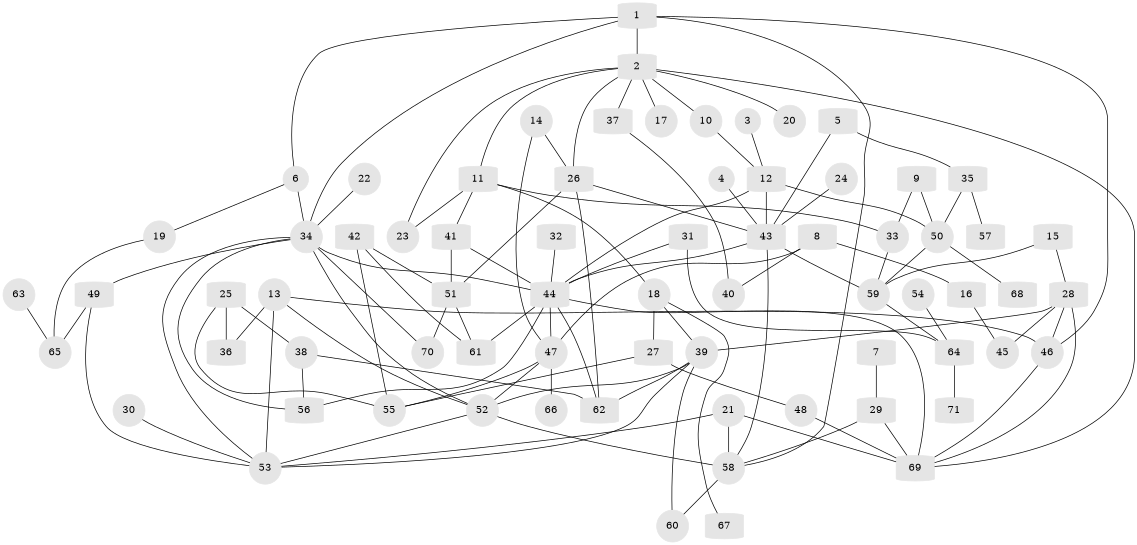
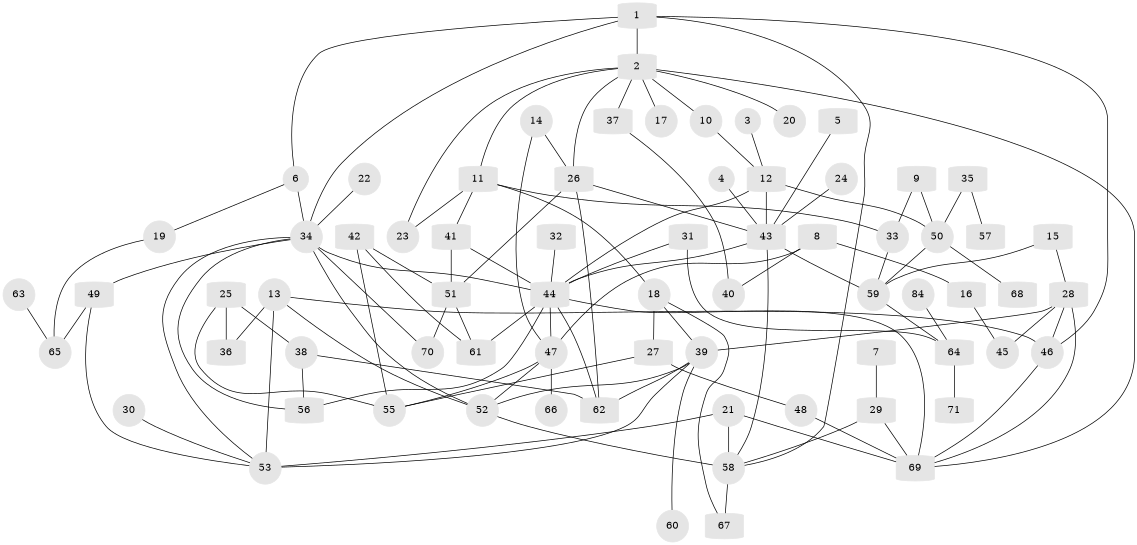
  graph {
    node [color=gray90 shape=circle style=filled]
    edge [weight=1.0]
    1 [shape=cylinder]
    2 [shape=cylinder]
    6
    34
    46
    58
    10
    11 [shape=cylinder]
    17
    20
    23
    26 [shape=cylinder]
    37 [shape=cylinder]
    69 [shape=cylinder]
    19
    44 [shape=cylinder]
    52
    53
    49 [shape=cylinder]
    56 [shape=cylinder]
    70
    67 [shape=cylinder]
    12 [shape=cylinder]
    33
    18
    41 [shape=cylinder]
    43 [shape=cylinder]
    51 [shape=cylinder]
    62 [shape=cylinder]
    40
    3
    50
    4
    59
    5 [shape=cylinder]
    35 [shape=cylinder]
    57 [shape=cylinder]
    65
    7 [shape=cylinder]
    29 [shape=cylinder]
    8 [shape=cylinder]
    16 [shape=cylinder]
    47
    45
    55
    66
    9 [shape=cylinder]
    68 [shape=cylinder]
    27 [shape=cylinder]
    39
    61 [shape=cylinder]
    13
    36 [shape=cylinder]
    14
    15 [shape=cylinder]
    28 [shape=cylinder]
    64 [shape=cylinder]
    48
    60
    21
    22
    24
    25 [shape=cylinder]
    38
    30
    31 [shape=cylinder]
    71 [shape=cylinder]
    32 [shape=cylinder]
    42 [shape=cylinder]
-   54
+   54 [label=84]
    63
    1 -- 2
    1 -- 6
    1 -- 34
    1 -- 46
    1 -- 58
    2 -- 10
    2 -- 11
    2 -- 17
    2 -- 20
    2 -- 23
    2 -- 26
    2 -- 37
    2 -- 69
    6 -- 34
    6 -- 19
    34 -- 44
    34 -- 52
    34 -- 53
    34 -- 49
    34 -- 56
    34 -- 70
    46 -- 69
-   58 -- 60
+   58 -- 67
    10 -- 12
    11 -- 23
    11 -- 33
    11 -- 18
    11 -- 41
    26 -- 43
    26 -- 51
    26 -- 62
    37 -- 40
    19 -- 65
    44 -- 69
    44 -- 56
    44 -- 62
    44 -- 47
    44 -- 61
    52 -- 58
-   52 -- 53
    49 -- 53
    49 -- 65
    12 -- 44
    12 -- 43
    12 -- 50
    33 -- 59
    18 -- 67
    18 -- 27
    18 -- 39
    41 -- 44
    41 -- 51
    43 -- 58
    43 -- 44
    43 -- 59
    51 -- 70
    51 -- 61
    3 -- 12
    50 -- 59
    50 -- 68
    4 -- 43
    59 -- 64
    5 -- 43
-   5 -- 35
    35 -- 50
    35 -- 57
    7 -- 29
    29 -- 58
    29 -- 69
    8 -- 40
    8 -- 16
    8 -- 47
    16 -- 45
    47 -- 52
    47 -- 55
    47 -- 66
    9 -- 33
    9 -- 50
    27 -- 55
    27 -- 48
    39 -- 52
    39 -- 53
    39 -- 62
    39 -- 60
    13 -- 46
    13 -- 52
    13 -- 53
    13 -- 36
    14 -- 26
    14 -- 47
    15 -- 59
    15 -- 28
    28 -- 46
    28 -- 69
    28 -- 45
    28 -- 39
    64 -- 71
    48 -- 69
    21 -- 58
    21 -- 69
    21 -- 53
    22 -- 34
    24 -- 43
    25 -- 55
    25 -- 36
    25 -- 38
    38 -- 56
    38 -- 62
    30 -- 53
    31 -- 44
    31 -- 64
    32 -- 44
    42 -- 51
    42 -- 55
    42 -- 61
    54 -- 64
    63 -- 65
  }
